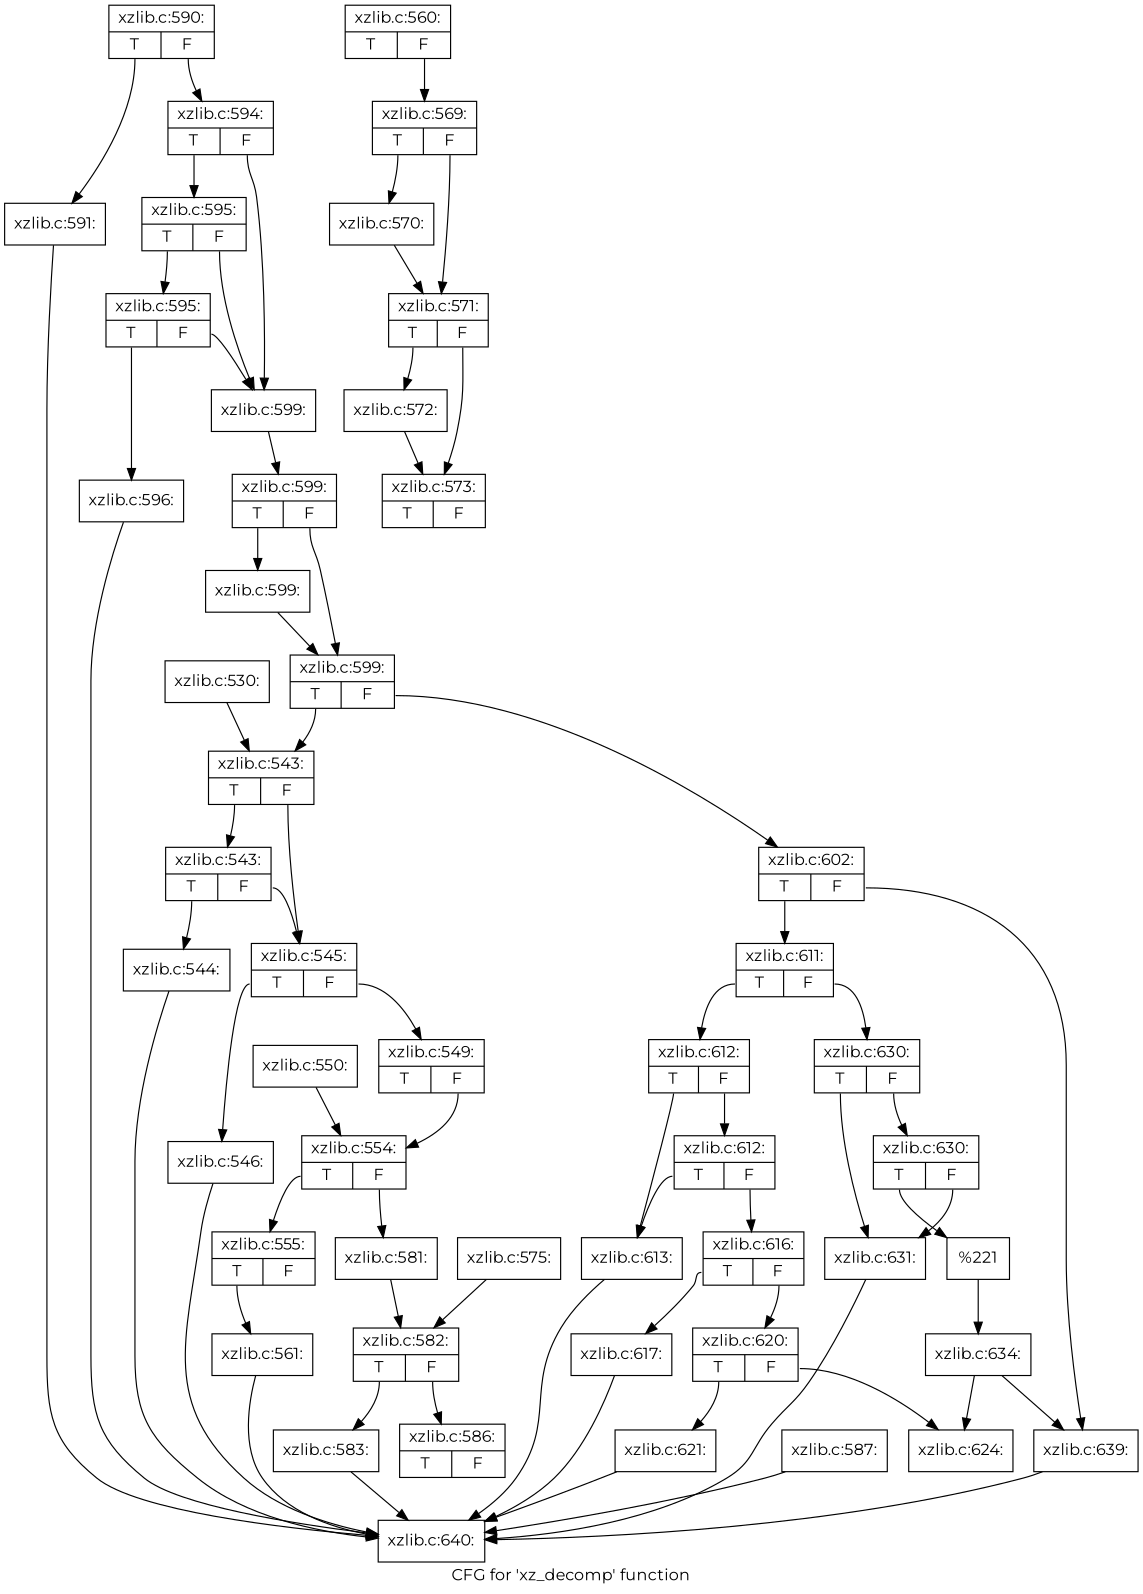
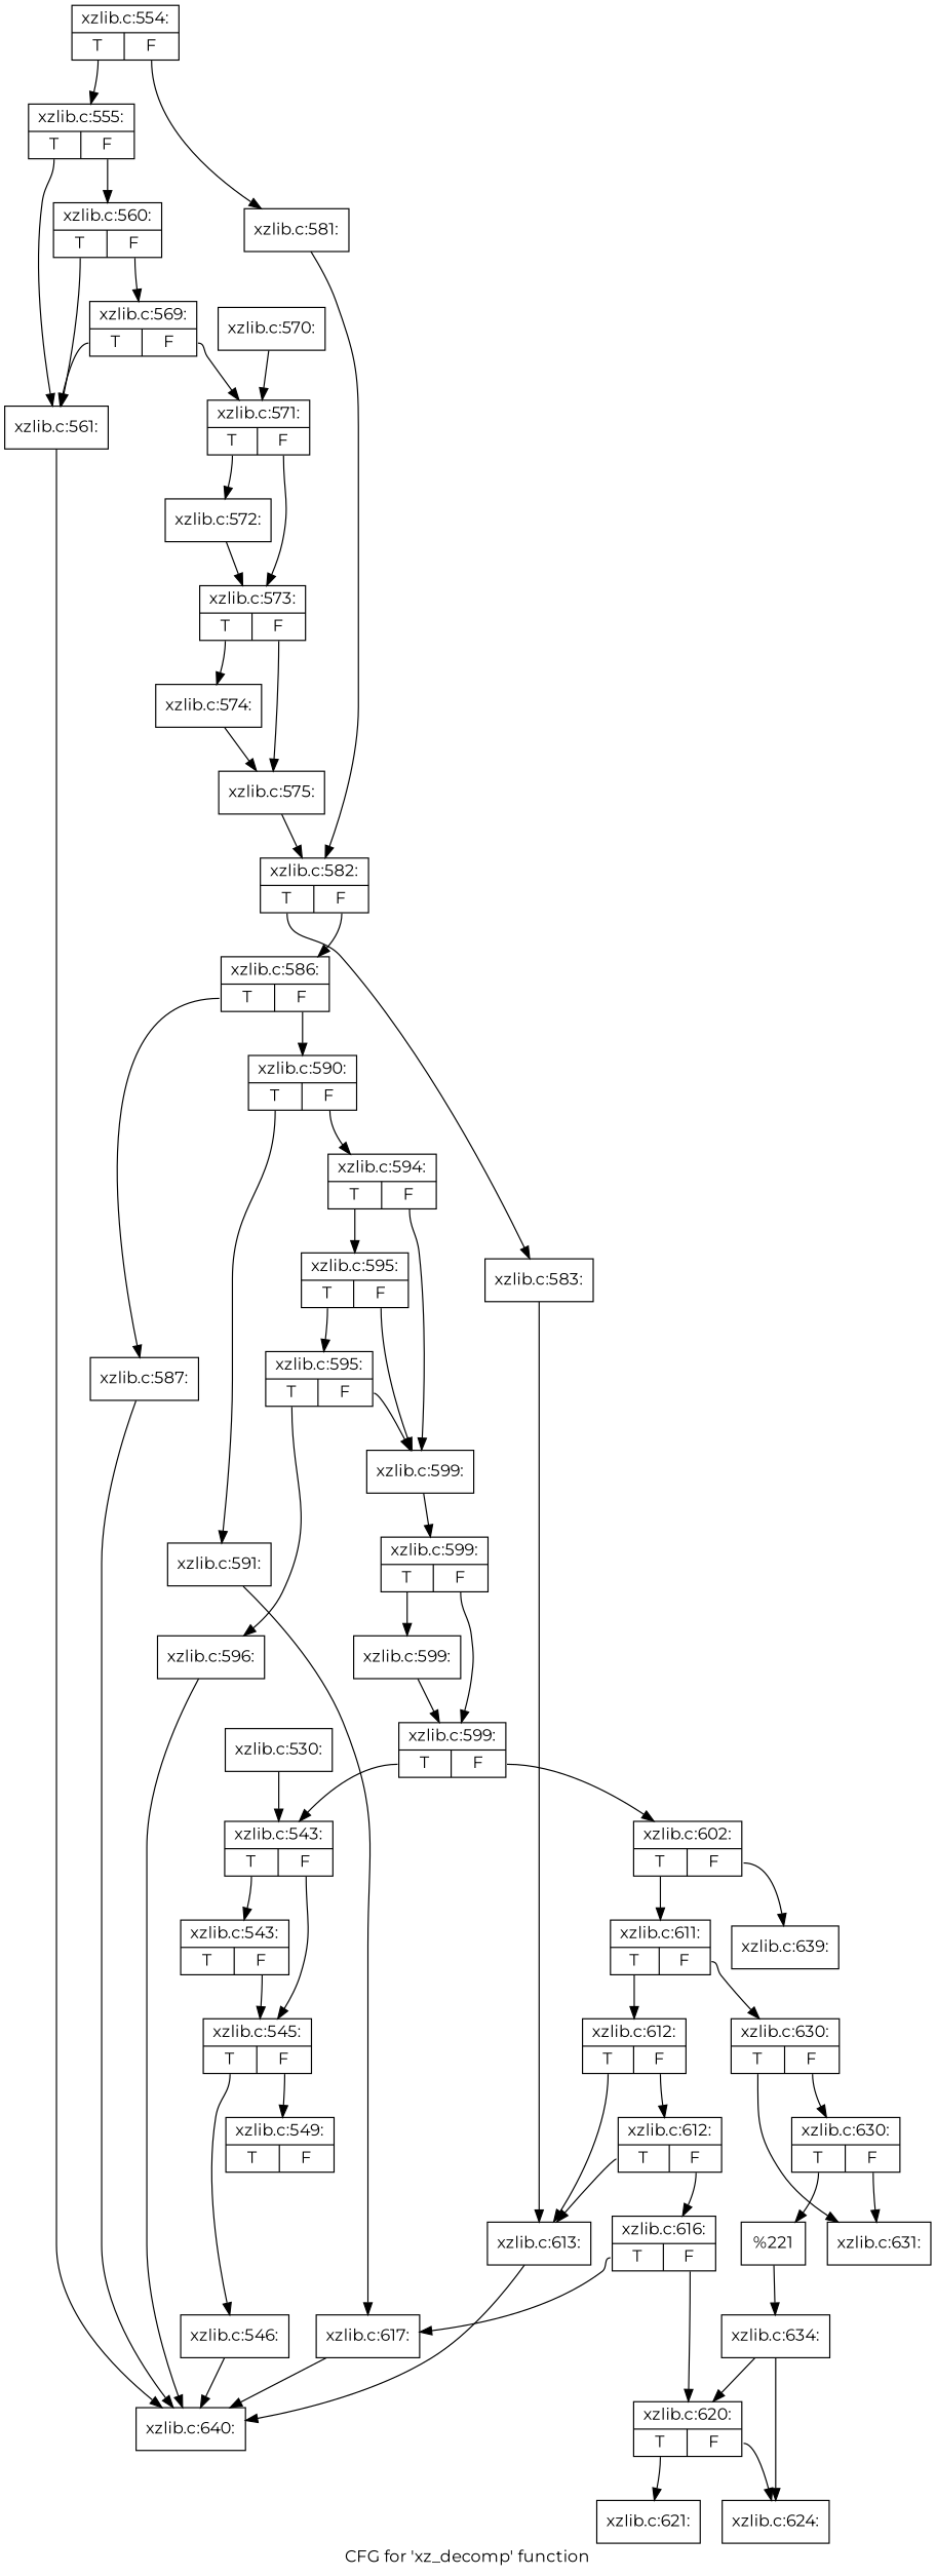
  digraph {
    fontname=Montserrat
    label="CFG for 'xz_decomp' function"
    node [fontname=Montserrat shape=record]
    edge [fontname=Montserrat tailport=s0]
    n1 [label="{xzlib.c:530:}"]
    n2 [label="{xzlib.c:543:|{<s0>T|<s1>F}}"]
    n3 [label="{xzlib.c:543:|{<s0>T|<s1>F}}"]
    n4 [label="{xzlib.c:545:|{<s0>T|<s1>F}}"]
-   n5 [label="{xzlib.c:544:}"]
    n6 [label="{xzlib.c:546:}"]
    n7 [label="{xzlib.c:549:|{<s0>T|<s1>F}}"]
    n8 [label="{xzlib.c:640:}"]
    n9 [label="{xzlib.c:554:|{<s0>T|<s1>F}}"]
-   n10 [label="{xzlib.c:550:}"]
    n11 [label="{xzlib.c:555:|{<s0>T|<s1>F}}"]
    n12 [label="{xzlib.c:581:}"]
    n13 [label="{xzlib.c:561:}"]
    n14 [label="{xzlib.c:560:|{<s0>T|<s1>F}}"]
    n15 [label="{xzlib.c:582:|{<s0>T|<s1>F}}"]
    n16 [label="{xzlib.c:569:|{<s0>T|<s1>F}}"]
    n17 [label="{xzlib.c:583:}"]
    n18 [label="{xzlib.c:586:|{<s0>T|<s1>F}}"]
    n19 [label="{xzlib.c:570:}"]
    n20 [label="{xzlib.c:571:|{<s0>T|<s1>F}}"]
    n21 [label="{xzlib.c:572:}"]
    n22 [label="{xzlib.c:573:|{<s0>T|<s1>F}}"]
+   n23 [label="{xzlib.c:574:}"]
    n24 [label="{xzlib.c:575:}"]
    n25 [label="{xzlib.c:587:}"]
    n26 [label="{xzlib.c:590:|{<s0>T|<s1>F}}"]
    n27 [label="{xzlib.c:591:}"]
    n28 [label="{xzlib.c:594:|{<s0>T|<s1>F}}"]
    n29 [label="{xzlib.c:595:|{<s0>T|<s1>F}}"]
    n30 [label="{xzlib.c:599:}"]
    n31 [label="{xzlib.c:595:|{<s0>T|<s1>F}}"]
    n32 [label="{xzlib.c:599:|{<s0>T|<s1>F}}"]
    n33 [label="{xzlib.c:596:}"]
    n34 [label="{xzlib.c:599:}"]
    n35 [label="{xzlib.c:599:|{<s0>T|<s1>F}}"]
    n36 [label="{xzlib.c:602:|{<s0>T|<s1>F}}"]
    n37 [label="{xzlib.c:611:|{<s0>T|<s1>F}}"]
    n38 [label="{xzlib.c:639:}"]
    n39 [label="{xzlib.c:612:|{<s0>T|<s1>F}}"]
    n40 [label="{xzlib.c:630:|{<s0>T|<s1>F}}"]
    n41 [label="{xzlib.c:613:}"]
    n42 [label="{xzlib.c:612:|{<s0>T|<s1>F}}"]
    n43 [label="{xzlib.c:631:}"]
    n44 [label="{xzlib.c:630:|{<s0>T|<s1>F}}"]
    n45 [label="{xzlib.c:616:|{<s0>T|<s1>F}}"]
    n46 [label="{%221}"]
    n47 [label="{xzlib.c:617:}"]
    n48 [label="{xzlib.c:620:|{<s0>T|<s1>F}}"]
    n49 [label="{xzlib.c:621:}"]
    n50 [label="{xzlib.c:624:}"]
    n51 [label="{xzlib.c:634:}"]
    n1 -> n2
    n2 -> n3
    n2 -> n4 [tailport=s1]
    n3 -> n4 [tailport=s1]
-   n3 -> n5
    n4 -> n6
    n4 -> n7 [tailport=s1]
-   n5 -> n8
    n6 -> n8
-   n7 -> n9 [tailport=s1]
    n9 -> n11
    n9 -> n12 [tailport=s1]
-   n10 -> n9
    n11 -> n13
+   n11 -> n14 [tailport=s1]
    n12 -> n15
    n13 -> n8
+   n14 -> n13
    n14 -> n16 [tailport=s1]
    n15 -> n17
    n15 -> n18 [tailport=s1]
-   n16 -> n19
+   n16 -> n13
    n16 -> n20 [tailport=s1]
-   n17 -> n8
+   n17 -> n41
+   n18 -> n25
+   n18 -> n26 [tailport=s1]
    n19 -> n20
    n20 -> n21
    n20 -> n22 [tailport=s1]
    n21 -> n22
+   n22 -> n23
+   n22 -> n24 [tailport=s1]
+   n23 -> n24
    n24 -> n15
    n25 -> n8
    n26 -> n27
    n26 -> n28 [tailport=s1]
-   n27 -> n8
+   n27 -> n47
    n28 -> n29
    n28 -> n30 [tailport=s1]
    n29 -> n30 [tailport=s1]
    n29 -> n31
    n30 -> n32
    n31 -> n30 [tailport=s1]
    n31 -> n33
    n32 -> n34
    n32 -> n35 [tailport=s1]
    n33 -> n8
    n34 -> n35
    n35 -> n2
    n35 -> n36 [tailport=s1]
    n36 -> n37
    n36 -> n38 [tailport=s1]
    n37 -> n39
    n37 -> n40 [tailport=s1]
-   n38 -> n8
    n39 -> n41
    n39 -> n42 [tailport=s1]
    n40 -> n43
    n40 -> n44 [tailport=s1]
    n41 -> n8
    n42 -> n41
    n42 -> n45 [tailport=s1]
-   n43 -> n8
    n44 -> n43 [tailport=s1]
    n44 -> n46
    n45 -> n47
    n45 -> n48 [tailport=s1]
    n46 -> n51
    n47 -> n8
    n48 -> n49
    n48 -> n50 [tailport=s1]
-   n49 -> n8
-   n51 -> n38
+   n51 -> n48
    n51 -> n50
  }
